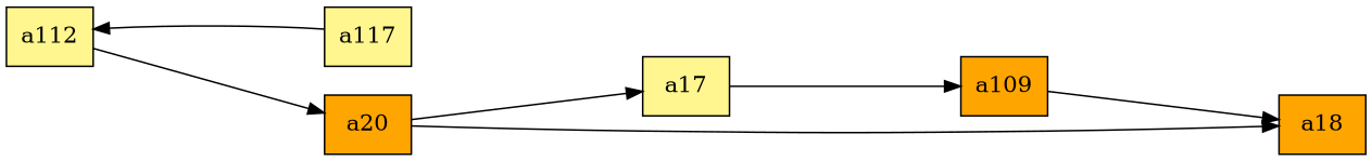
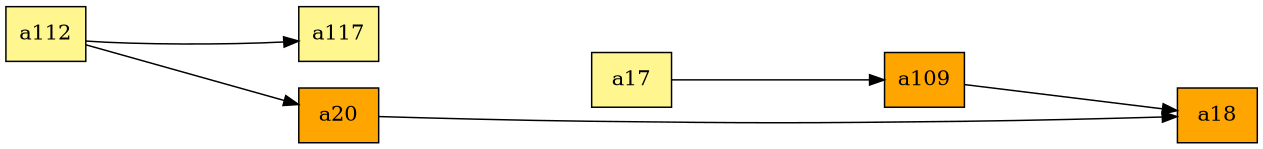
  digraph {
    fontname="DejaVu Serif"
    rankdir=LR
    ranksep=2.0
    node [fillcolor=orange fontname="DejaVu Serif" shape=record style=filled]
    edge [fontname="DejaVu Serif"]
    n1 [label="{a20}"]
    n2 [fillcolor=khaki1 label="{a17}"]
    n3 [label="{a18}"]
    n4 [label="{a109}"]
    n5 [fillcolor=khaki1 label="{a117}"]
    n6 [fillcolor=khaki1 label="{a112}"]
-   n1 -> n2
    n1 -> n3
    n2 -> n4
    n4 -> n3
-   n5 -> n6
+   n6 -> n5
    n6 -> n1
  }
